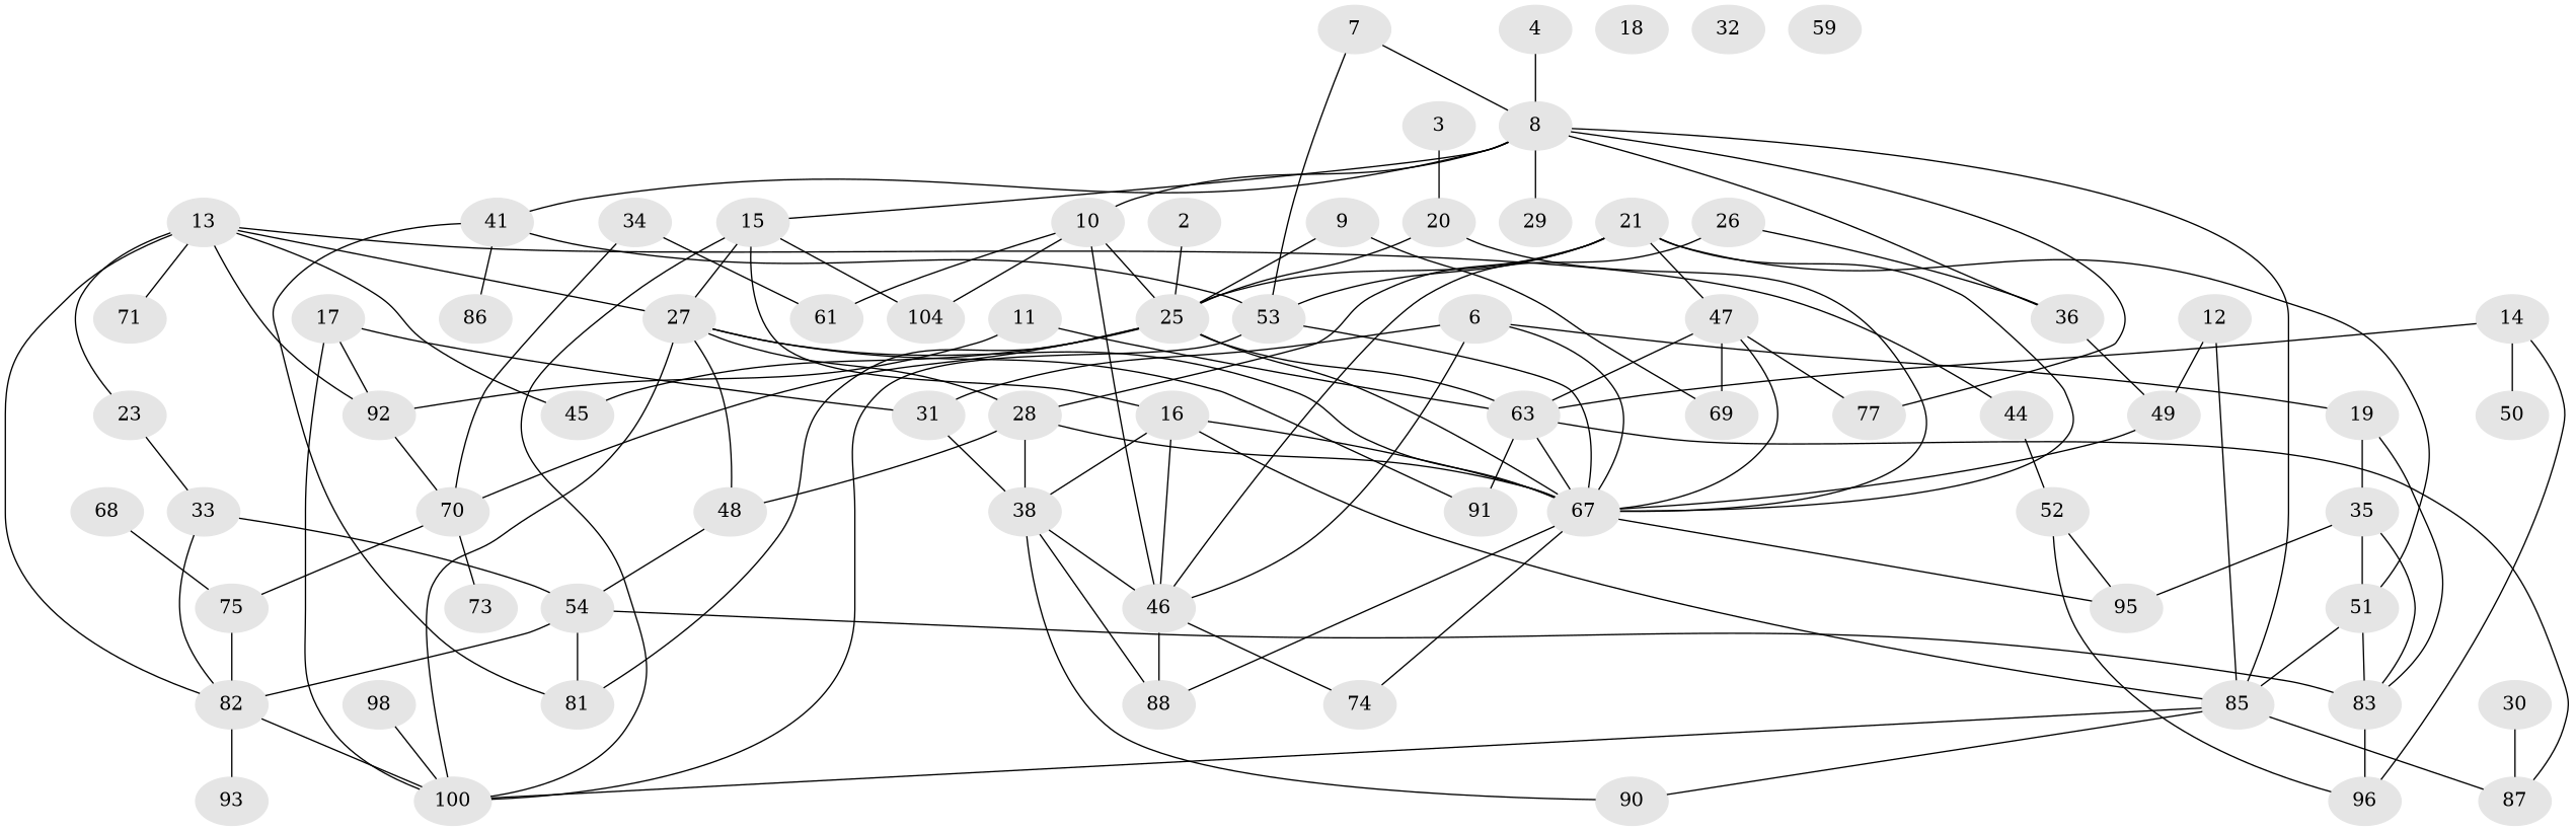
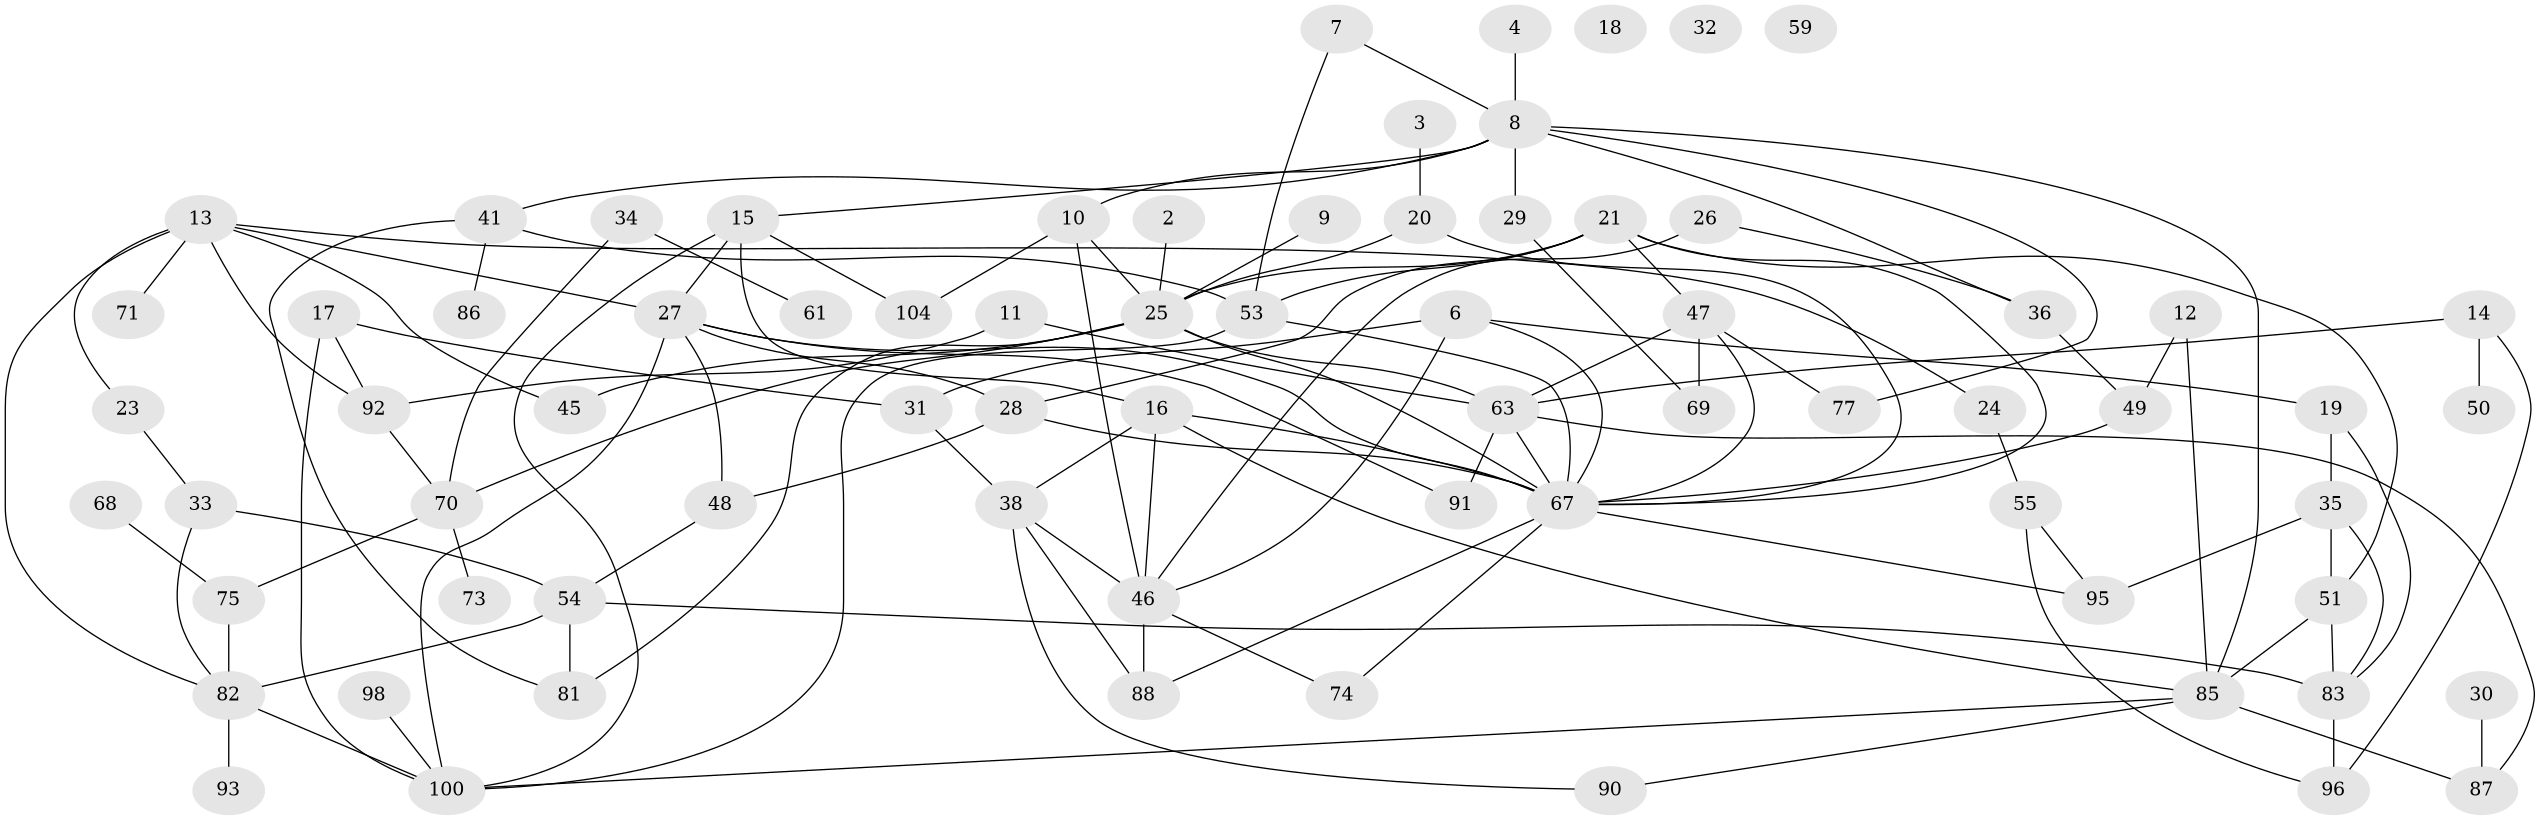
  graph {
    node [color=gray90 style=filled]
    67 [super="+78"]
    28
    38 [super="+79"]
    48
    35 [super="+39"]
    83 [super="+89"]
    51 [super="+72"]
    95
    25 [super="+105"]
    63 [super="+66"]
    45
    70 [super="+76"]
    81
    2
    20 [super="+56"]
    3
    8 [super="+64"]
    10
    15 [super="+97"]
    29
    36
    41 [super="+99"]
    77 [super="+100"]
    85 [super="+92"]
    4
    6
    19
    31 [super="+40"]
    46 [super="+58"]
    88
    74
    7 [super="+43"]
    53 [super="+57"]
    n34 [label=100 super="+106"]
    61
    104
    27 [super="+44"]
    16 [super="+94"]
    49
    86
    87
    90
    9
    69 [super="+80"]
    n45 [label=92]
    11
    91
    12
    13 [super="+22"]
    23
-   24 [label=44]
+   24
    71
    82 [super="+102"]
    33 [super="+84"]
-   52 [super="+65"]
+   52 [super="+65" label=55]
    93
    14 [super="+55"]
    50
    96
    17
    18 [super="+60"]
    21 [super="+37"]
    47 [super="+101"]
    54
    75
    73
    26 [super="+62"]
    30
    32
    34
    59
    68
    98
    67 -- 95
    67 -- 88
    67 -- 74
    28 -- 67
-   28 -- 38
    28 -- 48
    38 -- 46
    38 -- 88
    38 -- 90
    48 -- 54
    35 -- 83
    35 -- 51
    35 -- 95
    83 -- 96
    51 -- 83
    51 -- 85
    25 -- 67
    25 -- 63
    25 -- 45
    25 -- 70
    25 -- 81
    63 -- 67
    63 -- 87
    63 -- 91
    70 -- 75
    70 -- 73
    2 -- 25
    20 -- 67
    20 -- 25
    3 -- 20
    8 -- 10
    8 -- 15
    8 -- 29
    8 -- 36
    8 -- 41
    8 -- 77
    8 -- 85
    10 -- 25
    10 -- 46
-   10 -- 61
    10 -- 104
    15 -- n34
    15 -- 104
    15 -- 27
    15 -- 16
    36 -- 49
    41 -- 81
    41 -- 53
    41 -- 86
    85 -- n34
    85 -- 87
    85 -- 90
    4 -- 8
    6 -- 67
    6 -- 19
    6 -- 31
    6 -- 46
    19 -- 35
    19 -- 83
    31 -- 38
    46 -- 88
    46 -- 74
    7 -- 8
    7 -- 53
    53 -- 67
    53 -- n34
    27 -- 67
    27 -- 28
    27 -- 48
    27 -- n34
    27 -- 91
    16 -- 67
    16 -- 38
    16 -- 85
    16 -- 46
    49 -- 67
    9 -- 25
-   9 -- 69
+   29 -- 69
    n45 -- 70
    11 -- 63
    11 -- n45
    12 -- 85
    12 -- 49
    13 -- 45
    13 -- 27
    13 -- n45
    13 -- 23
    13 -- 24
    13 -- 71
    13 -- 82
    23 -- 33
    24 -- 52
    82 -- n34
    82 -- 93
    33 -- 82
    33 -- 54
    52 -- 95
    52 -- 96
    14 -- 63
    14 -- 50
    14 -- 96
    17 -- 31
    17 -- n34
    17 -- n45
    21 -- 67
    21 -- 28
    21 -- 51
    21 -- 25
    21 -- 53
    21 -- 47
    47 -- 67
    47 -- 63
    47 -- 77
    47 -- 69
    54 -- 83
    54 -- 81
    54 -- 82
    75 -- 82
    26 -- 36
    26 -- 46 [weight=2]
    30 -- 87
    34 -- 70
    34 -- 61
    68 -- 75
    98 -- n34
  }
